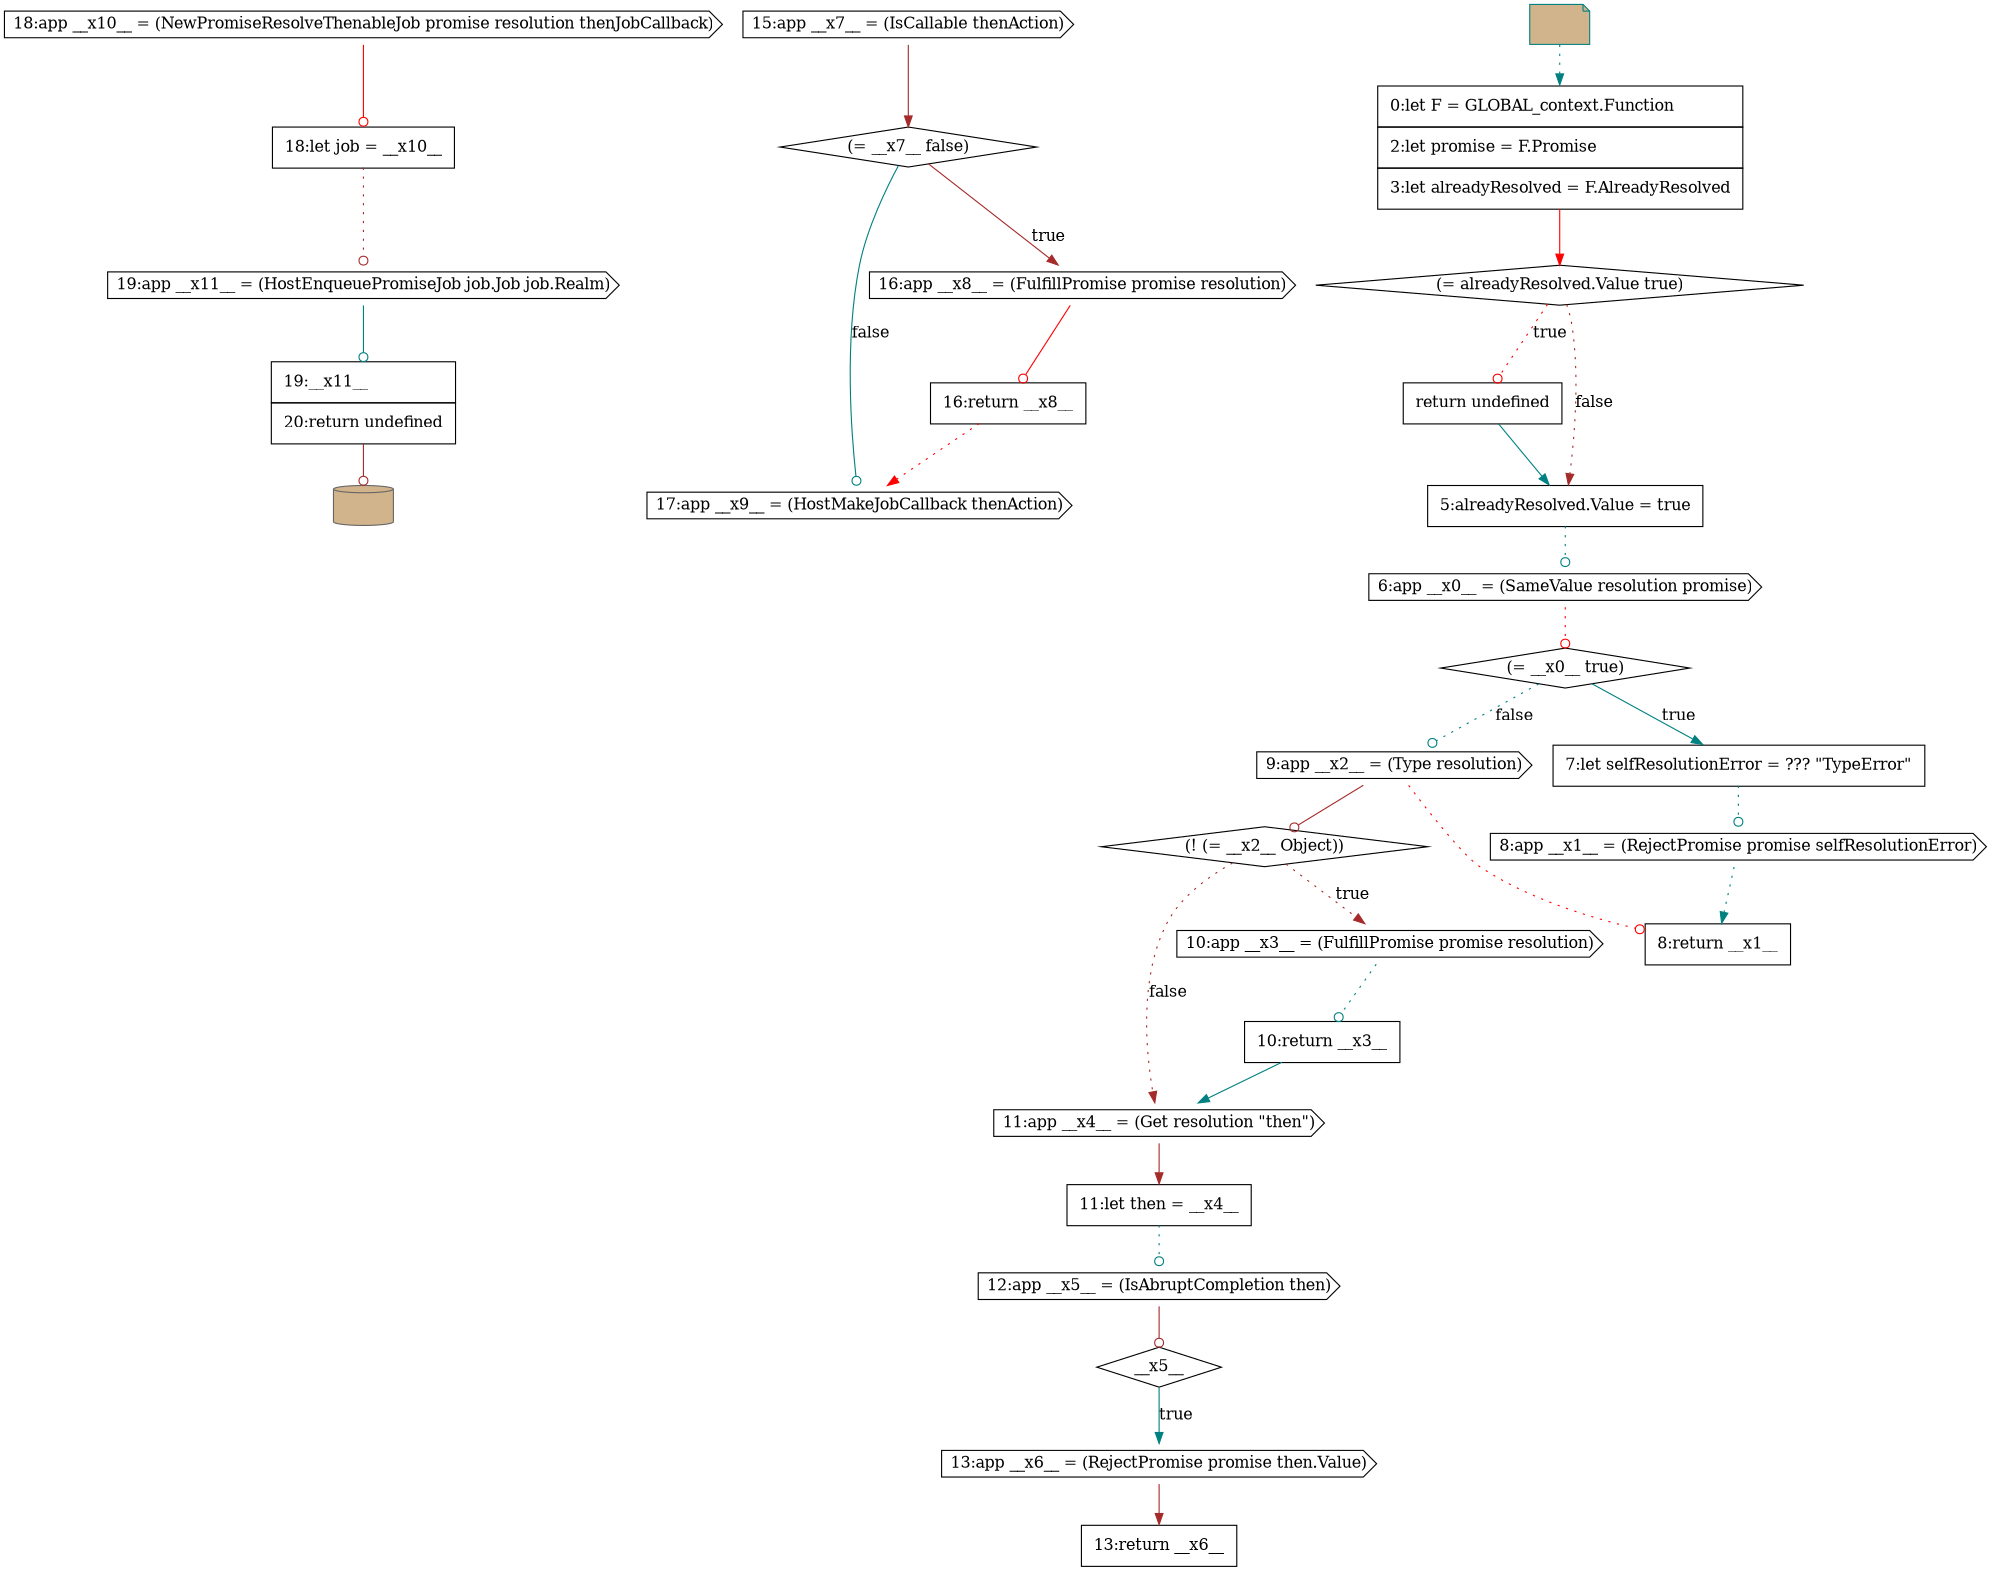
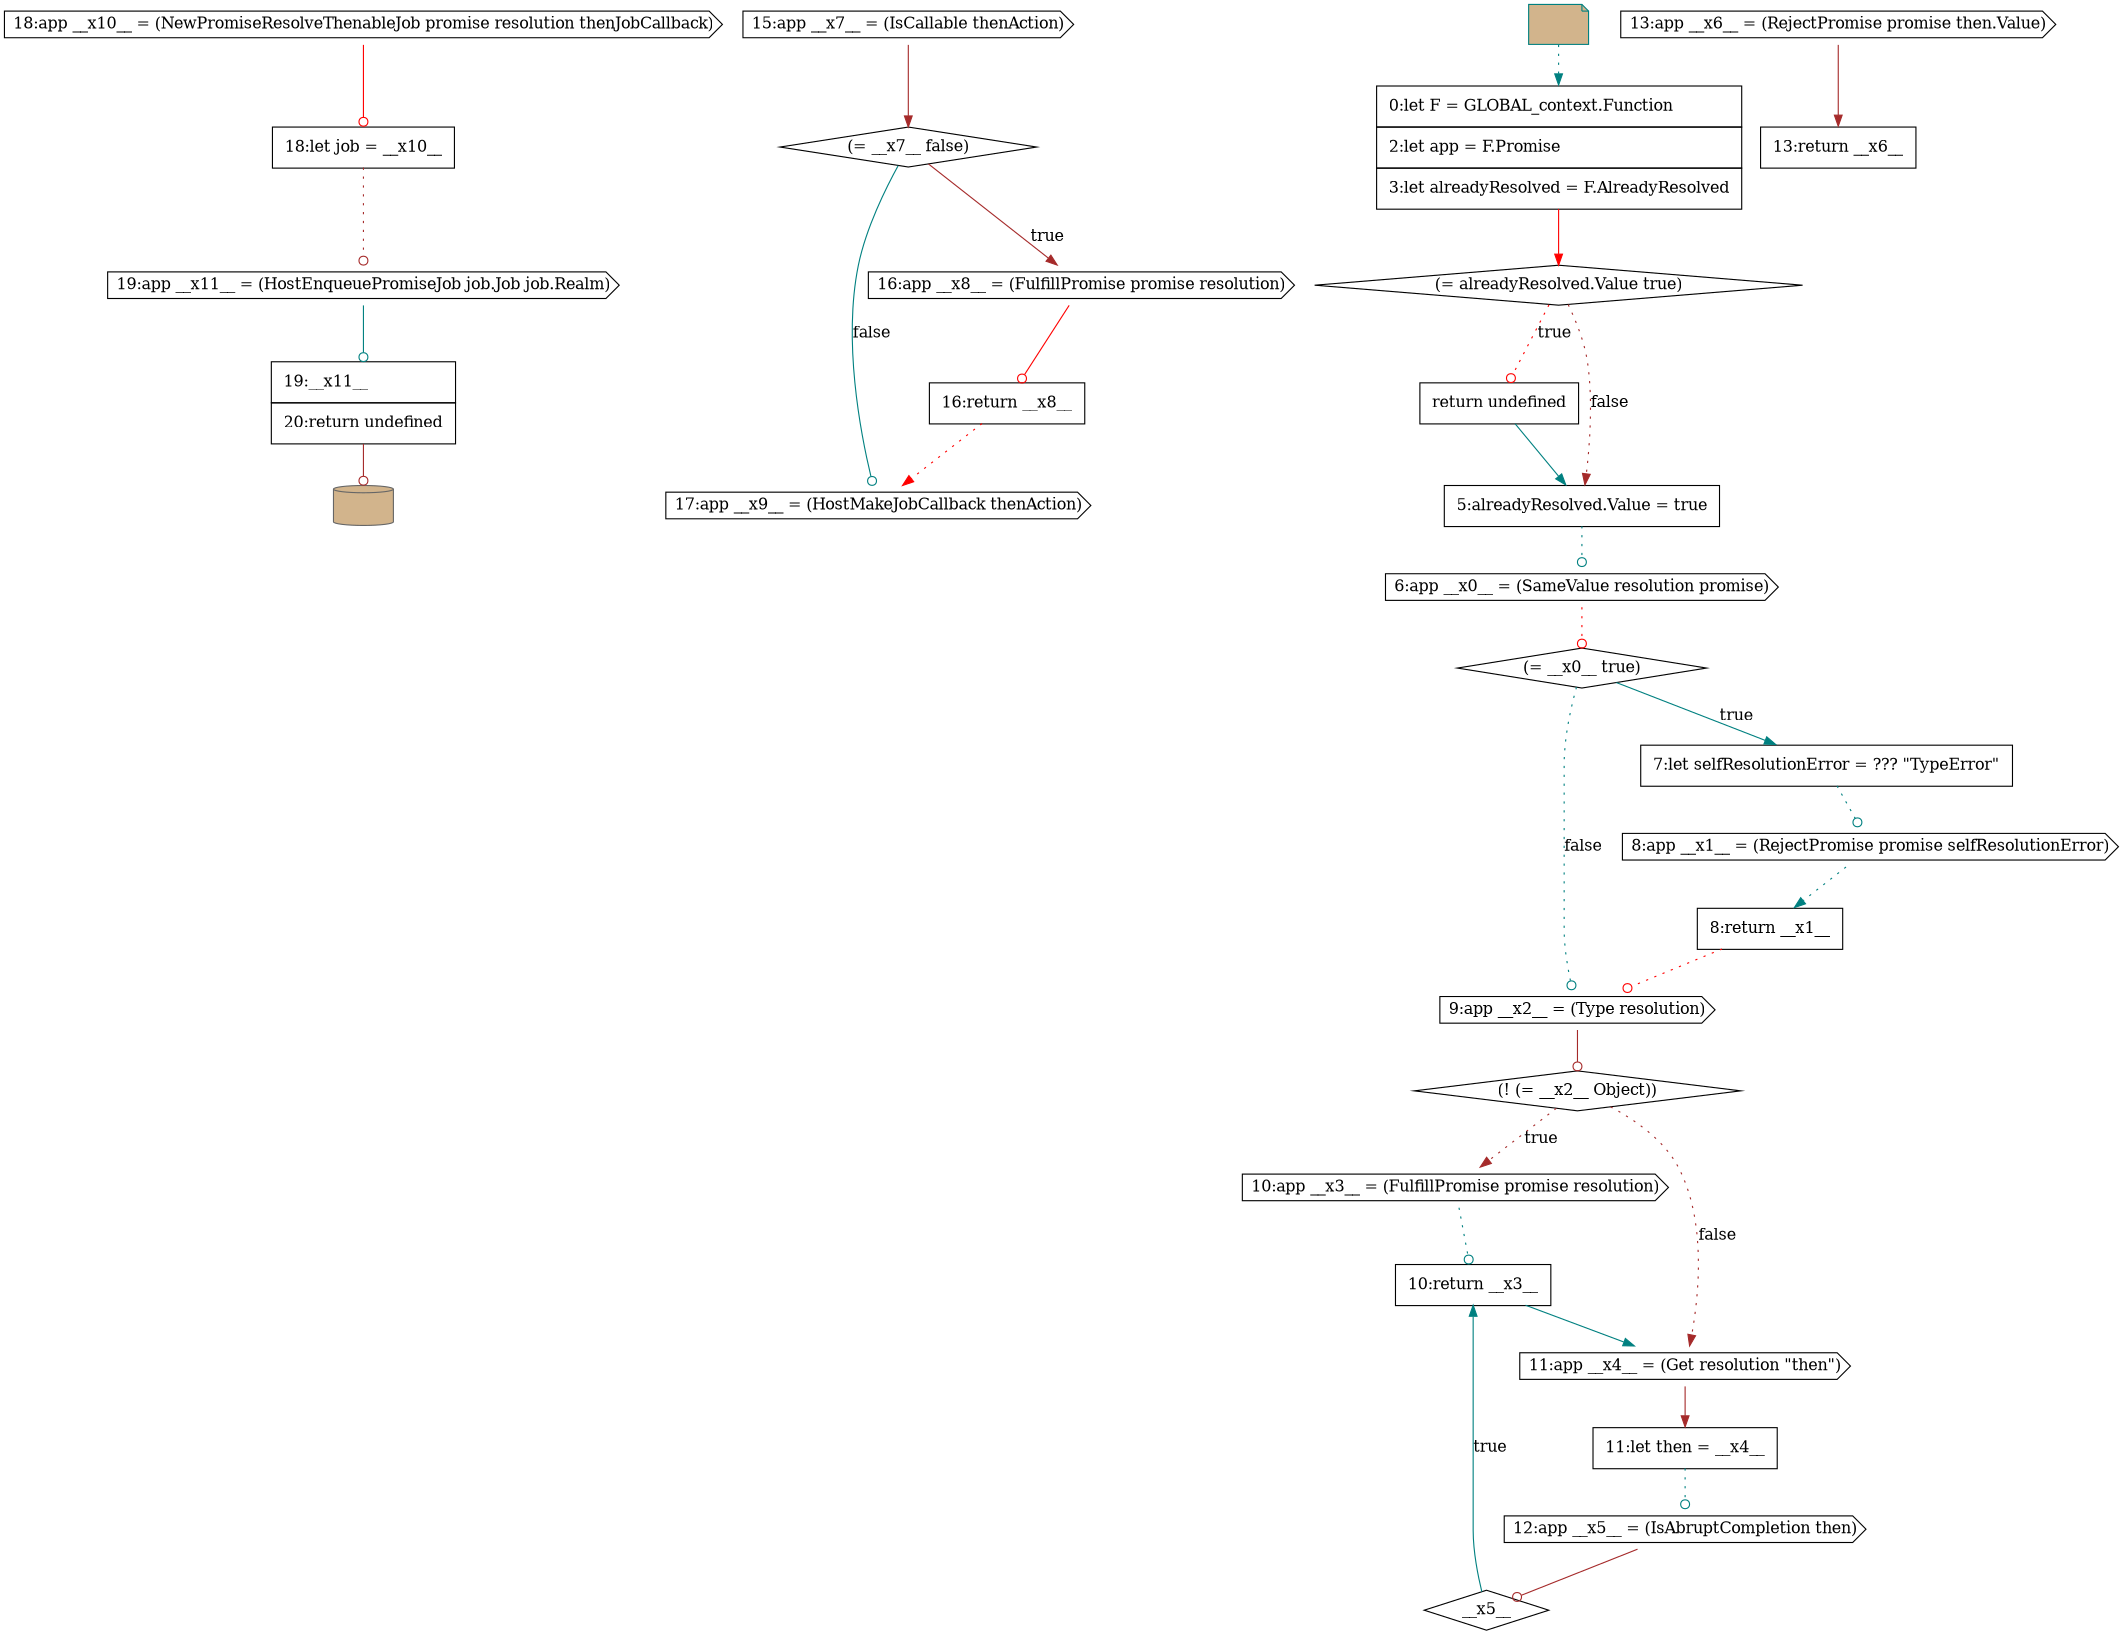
  digraph {
    node [color=black fillcolor=white shape=cds style=filled]
    edge [arrowhead=odot color=teal style=solid]
    n1 [label=<<font color="black">     <table border="0" cellborder="1" cellspacing="0" cellpadding="10">       <tr><td align="left">18:let job = __x10__</td></tr>     </table>   </font>> margin=0 shape=none]
    n2 [label=<<font color="black">19:app __x11__ = (HostEnqueuePromiseJob job.Job job.Realm)</font>>]
    n3 [label=<<font color="black">     <table border="0" cellborder="1" cellspacing="0" cellpadding="10">       <tr><td align="left">19:__x11__</td></tr>       <tr><td align="left">20:return undefined</td></tr>     </table>   </font>> margin=0 shape=none]
    n4 [label=<<font color="black">15:app __x7__ = (IsCallable thenAction)</font>>]
    n5 [label=<<font color="black">(= __x7__ false)</font>> shape=diamond]
    n6 [label=<<font color="black">17:app __x9__ = (HostMakeJobCallback thenAction)</font>>]
    n7 [label=<<font color="black">16:app __x8__ = (FulfillPromise promise resolution)</font>>]
    n8 [label=<<font color="black">     <table border="0" cellborder="1" cellspacing="0" cellpadding="10">       <tr><td align="left">return undefined</td></tr>     </table>   </font>> margin=0 shape=none]
    n9 [label=<<font color="black">     <table border="0" cellborder="1" cellspacing="0" cellpadding="10">       <tr><td align="left">5:alreadyResolved.Value = true</td></tr>     </table>   </font>> margin=0 shape=none]
    n10 [label=<<font color="black">6:app __x0__ = (SameValue resolution promise)</font>>]
    n11 [color=gray40 fillcolor=tan label=" " shape=cylinder]
    n12 [label=<<font color="black">(= __x0__ true)</font>> shape=diamond]
    n13 [label=<<font color="black">     <table border="0" cellborder="1" cellspacing="0" cellpadding="10">       <tr><td align="left">13:return __x6__</td></tr>     </table>   </font>> margin=0 shape=none]
    n14 [label=<<font color="black">10:app __x3__ = (FulfillPromise promise resolution)</font>>]
    n15 [label=<<font color="black">     <table border="0" cellborder="1" cellspacing="0" cellpadding="10">       <tr><td align="left">10:return __x3__</td></tr>     </table>   </font>> margin=0 shape=none]
    n16 [label=<<font color="black">11:app __x4__ = (Get resolution &quot;then&quot;)</font>>]
    n17 [label=<<font color="black">8:app __x1__ = (RejectPromise promise selfResolutionError)</font>>]
    n18 [label=<<font color="black">     <table border="0" cellborder="1" cellspacing="0" cellpadding="10">       <tr><td align="left">8:return __x1__</td></tr>     </table>   </font>> margin=0 shape=none]
    n19 [label=<<font color="black">9:app __x2__ = (Type resolution)</font>>]
    n20 [label=<<font color="black">(! (= __x2__ Object))</font>> shape=diamond]
    n21 [label=<<font color="black">     <table border="0" cellborder="1" cellspacing="0" cellpadding="10">       <tr><td align="left">11:let then = __x4__</td></tr>     </table>   </font>> margin=0 shape=none]
    n22 [label=<<font color="black">12:app __x5__ = (IsAbruptCompletion then)</font>>]
    n23 [label=<<font color="black">__x5__</font>> shape=diamond]
    n24 [label=<<font color="black">     <table border="0" cellborder="1" cellspacing="0" cellpadding="10">       <tr><td align="left">16:return __x8__</td></tr>     </table>   </font>> margin=0 shape=none]
    n25 [label=<<font color="black">18:app __x10__ = (NewPromiseResolveThenableJob promise resolution thenJobCallback)</font>>]
    n26 [label=<<font color="black">13:app __x6__ = (RejectPromise promise then.Value)</font>>]
    n27 [label=<<font color="black">     <table border="0" cellborder="1" cellspacing="0" cellpadding="10">       <tr><td align="left">7:let selfResolutionError = ??? &quot;TypeError&quot;</td></tr>     </table>   </font>> margin=0 shape=none]
    n28 [color=teal fillcolor=tan label=" " shape=note]
-   n29 [label=<<font color="black">     <table border="0" cellborder="1" cellspacing="0" cellpadding="10">       <tr><td align="left">0:let F = GLOBAL_context.Function</td></tr>       <tr><td align="left">2:let promise = F.Promise</td></tr>       <tr><td align="left">3:let alreadyResolved = F.AlreadyResolved</td></tr>     </table>   </font>> margin=0 shape=none]
+   n29 [label=<<font color="black">     <table border="0" cellborder="1" cellspacing="0" cellpadding="10">       <tr><td align="left">0:let F = GLOBAL_context.Function</td></tr>       <tr><td align="left">2:let app = F.Promise</td></tr>       <tr><td align="left">3:let alreadyResolved = F.AlreadyResolved</td></tr>     </table>   </font>> margin=0 shape=none]
    n30 [label=<<font color="black">(= alreadyResolved.Value true)</font>> shape=diamond]
    n1 -> n2 [color=brown style=dotted]
    n2 -> n3
    n3 -> n11 [color=brown]
    n4 -> n5 [arrowhead=normal color=brown]
    n5 -> n6 [label=<<font color="black">false</font>>]
    n5 -> n7 [arrowhead=normal color=brown label=<<font color="black">true</font>>]
    n7 -> n24 [color=red]
    n8 -> n9 [arrowhead=normal]
    n9 -> n10 [style=dotted]
    n10 -> n12 [color=red style=dotted]
    n12 -> n19 [label=<<font color="black">false</font>> style=dotted]
    n12 -> n27 [arrowhead=normal label=<<font color="black">true</font>>]
    n14 -> n15 [style=dotted]
    n15 -> n16 [arrowhead=normal]
    n16 -> n21 [arrowhead=normal color=brown]
    n17 -> n18 [arrowhead=normal style=dotted]
-   n19 -> n18 [color=red style=dotted]
+   n18 -> n19 [color=red style=dotted]
    n19 -> n20 [color=brown]
    n20 -> n14 [arrowhead=normal color=brown label=<<font color="black">true</font>> style=dotted]
    n20 -> n16 [arrowhead=normal color=brown label=<<font color="black">false</font>> style=dotted]
    n21 -> n22 [style=dotted]
    n22 -> n23 [color=brown]
-   n23 -> n26 [arrowhead=normal label=<<font color="black">true</font>>]
+   n23 -> n15 [arrowhead=normal label=<<font color="black">true</font>>]
    n24 -> n6 [arrowhead=normal color=red style=dotted]
    n25 -> n1 [color=red]
    n26 -> n13 [arrowhead=normal color=brown]
    n27 -> n17 [style=dotted]
    n28 -> n29 [arrowhead=normal style=dotted]
    n29 -> n30 [arrowhead=normal color=red]
    n30 -> n8 [color=red label=<<font color="black">true</font>> style=dotted]
    n30 -> n9 [arrowhead=normal color=brown label=<<font color="black">false</font>> style=dotted]
  }
